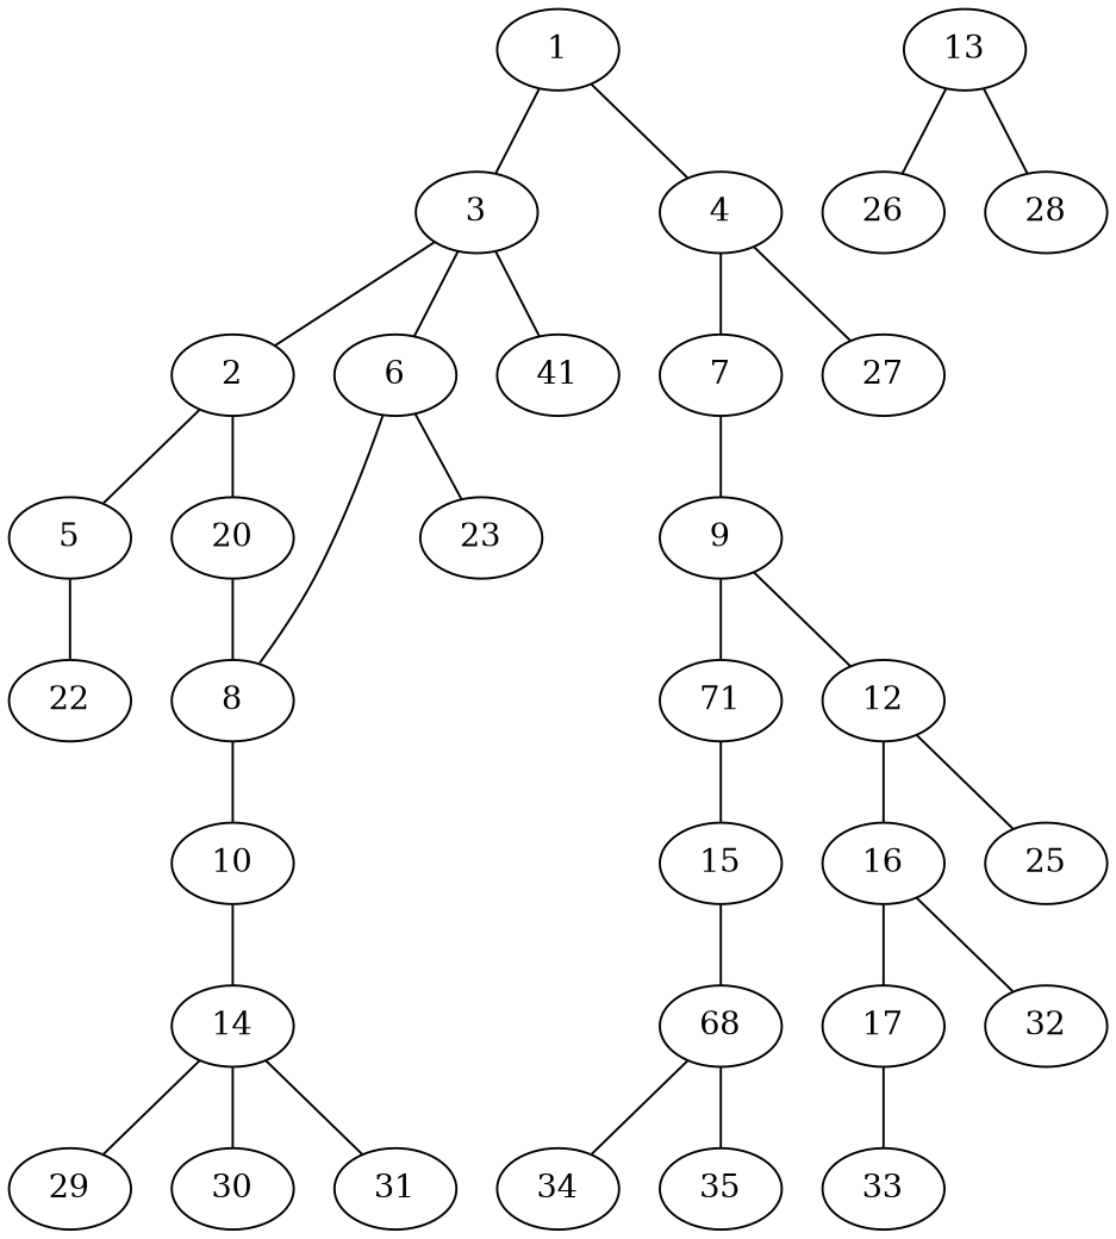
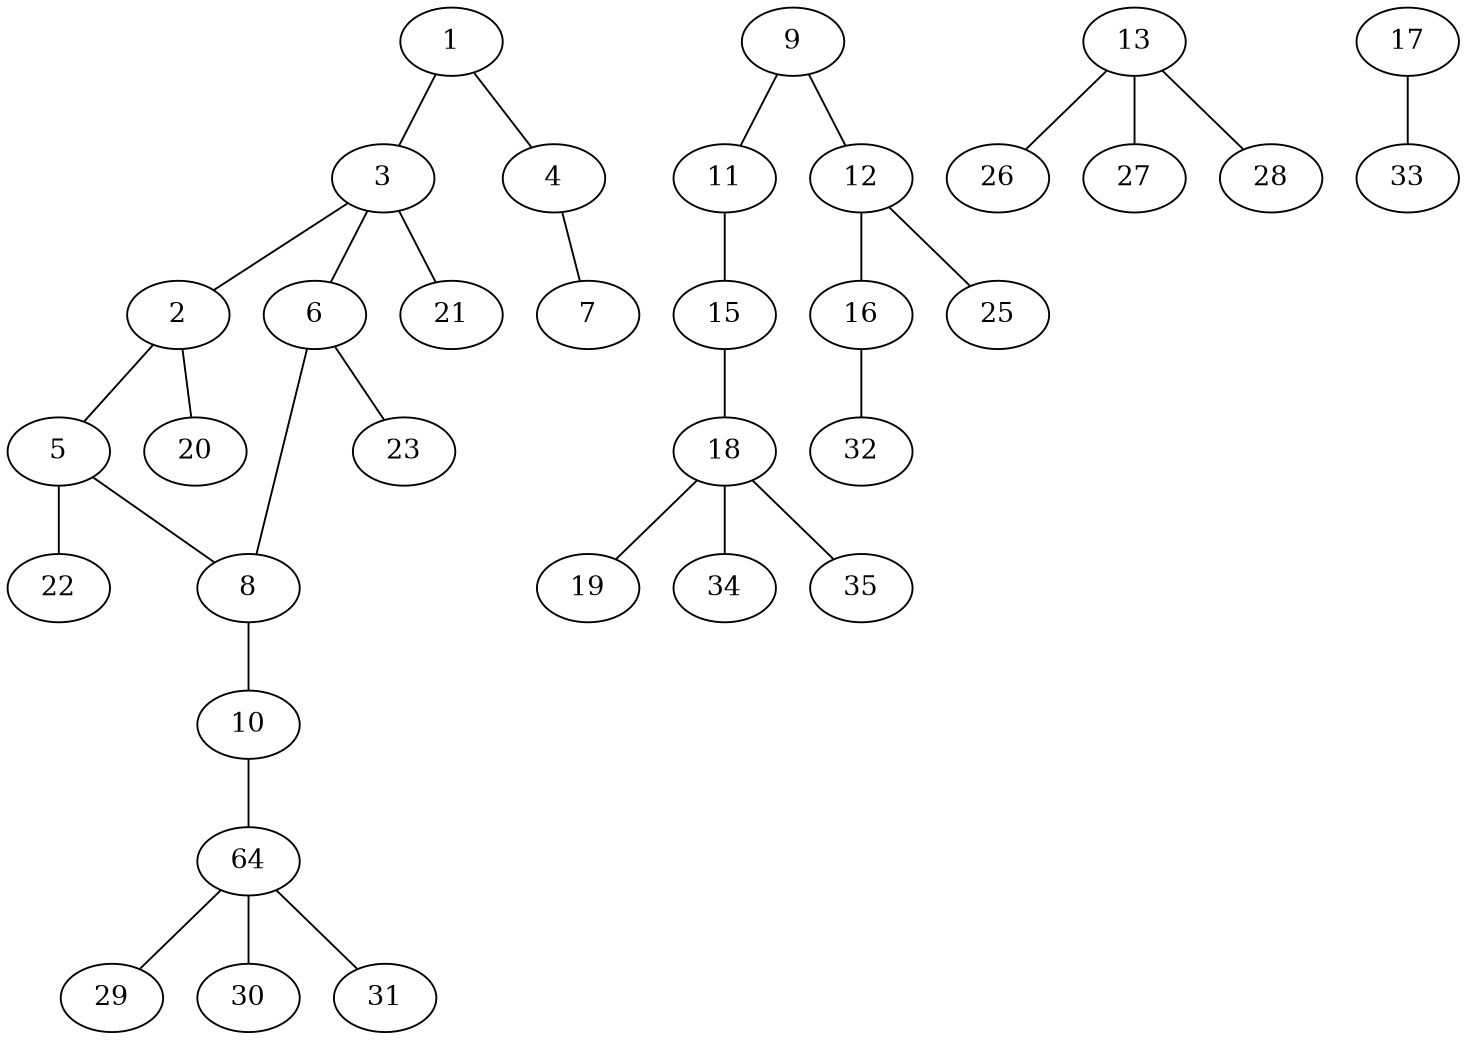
  graph {
    node [chem=C]
    edge [valence=1]
    1
    3
    4 [chem=N]
    2
    5
    20 [chem=H]
    6
-   21 [chem=H label=41]
+   21 [chem=H]
    7 [chem=N]
    8
    22 [chem=H]
    23 [chem=H]
    9
    10 [chem=N]
-   11 [label=71]
+   11
    12
-   14
+   14 [label=64]
    15
    16
    25 [chem=H]
    13
    26 [chem=H]
    27 [chem=H]
    28 [chem=H]
    29 [chem=H]
    30 [chem=H]
    31 [chem=H]
-   18 [label=68]
+   18
    17
    32 [chem=H]
    33 [chem=H]
+   19 [chem=Cl]
    34 [chem=H]
    35 [chem=H]
    1 -- 3 [valence=2]
    1 -- 4
    3 -- 2
    3 -- 6
    3 -- 21
    4 -- 7 [valence=2]
    2 -- 5 [valence=2]
    2 -- 20
-   20 -- 8
+   5 -- 8
    5 -- 22
    6 -- 8 [valence=2]
    6 -- 23
-   7 -- 9
    8 -- 10
    9 -- 11
    9 -- 12 [valence=2]
    10 -- 14
    11 -- 15 [valence=2]
    12 -- 16
    12 -- 25
    14 -- 29
    14 -- 30
    14 -- 31
    15 -- 18
-   16 -- 17 [valence=2]
    16 -- 32
    13 -- 26
-   4 -- 27
+   13 -- 27
    13 -- 28
+   18 -- 19
    18 -- 34
    18 -- 35
    17 -- 33
  }
